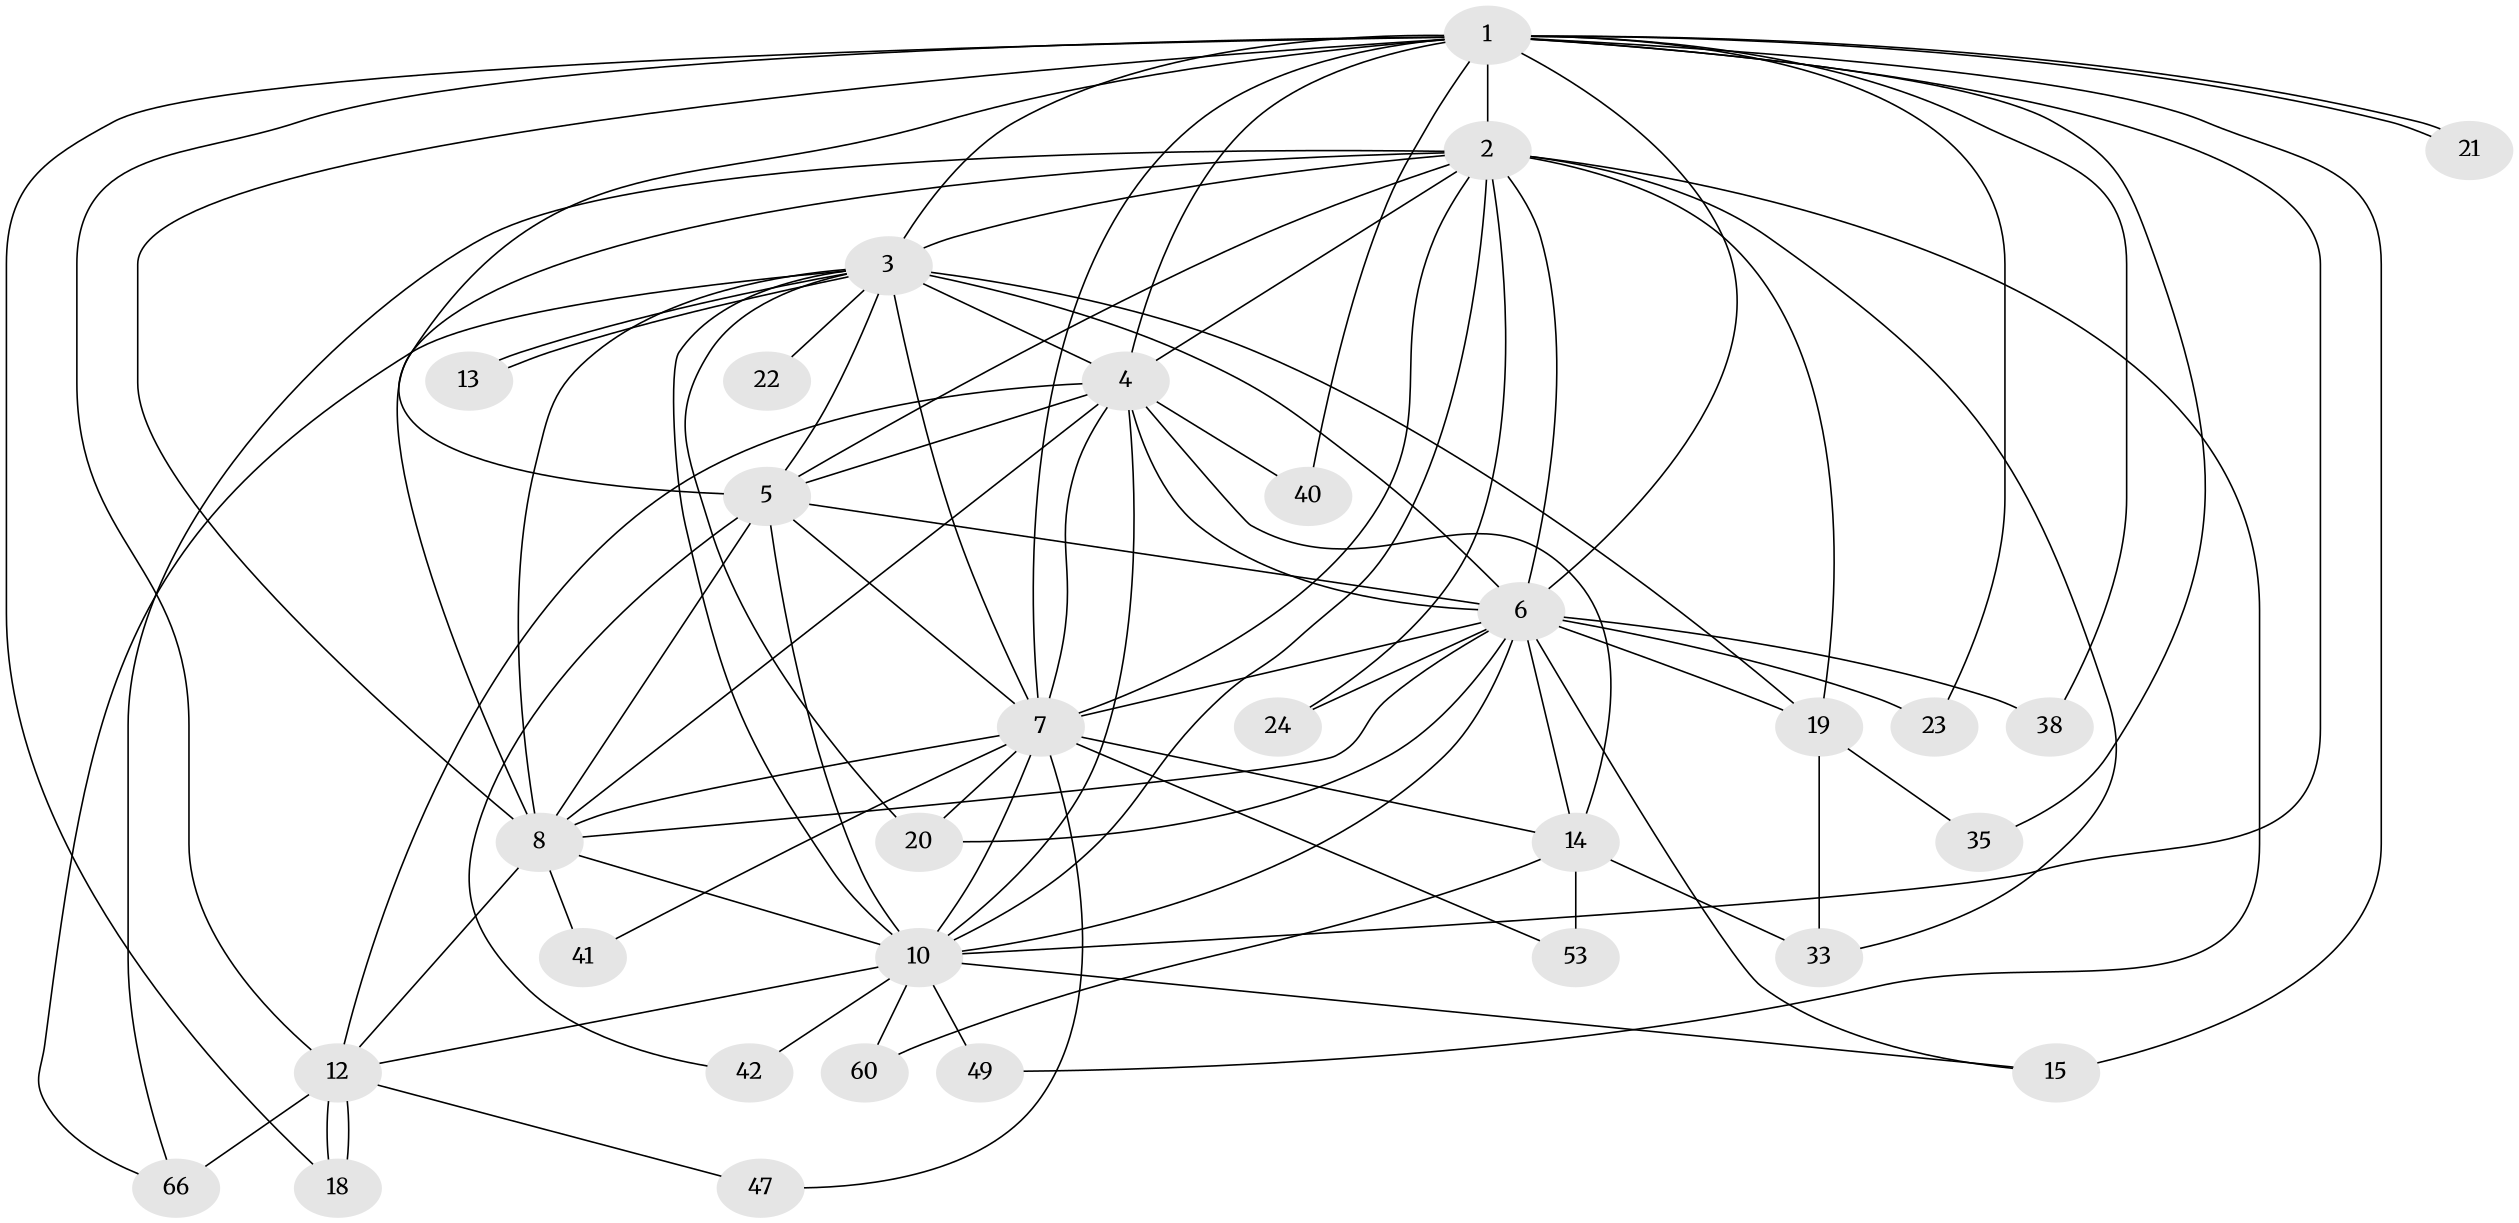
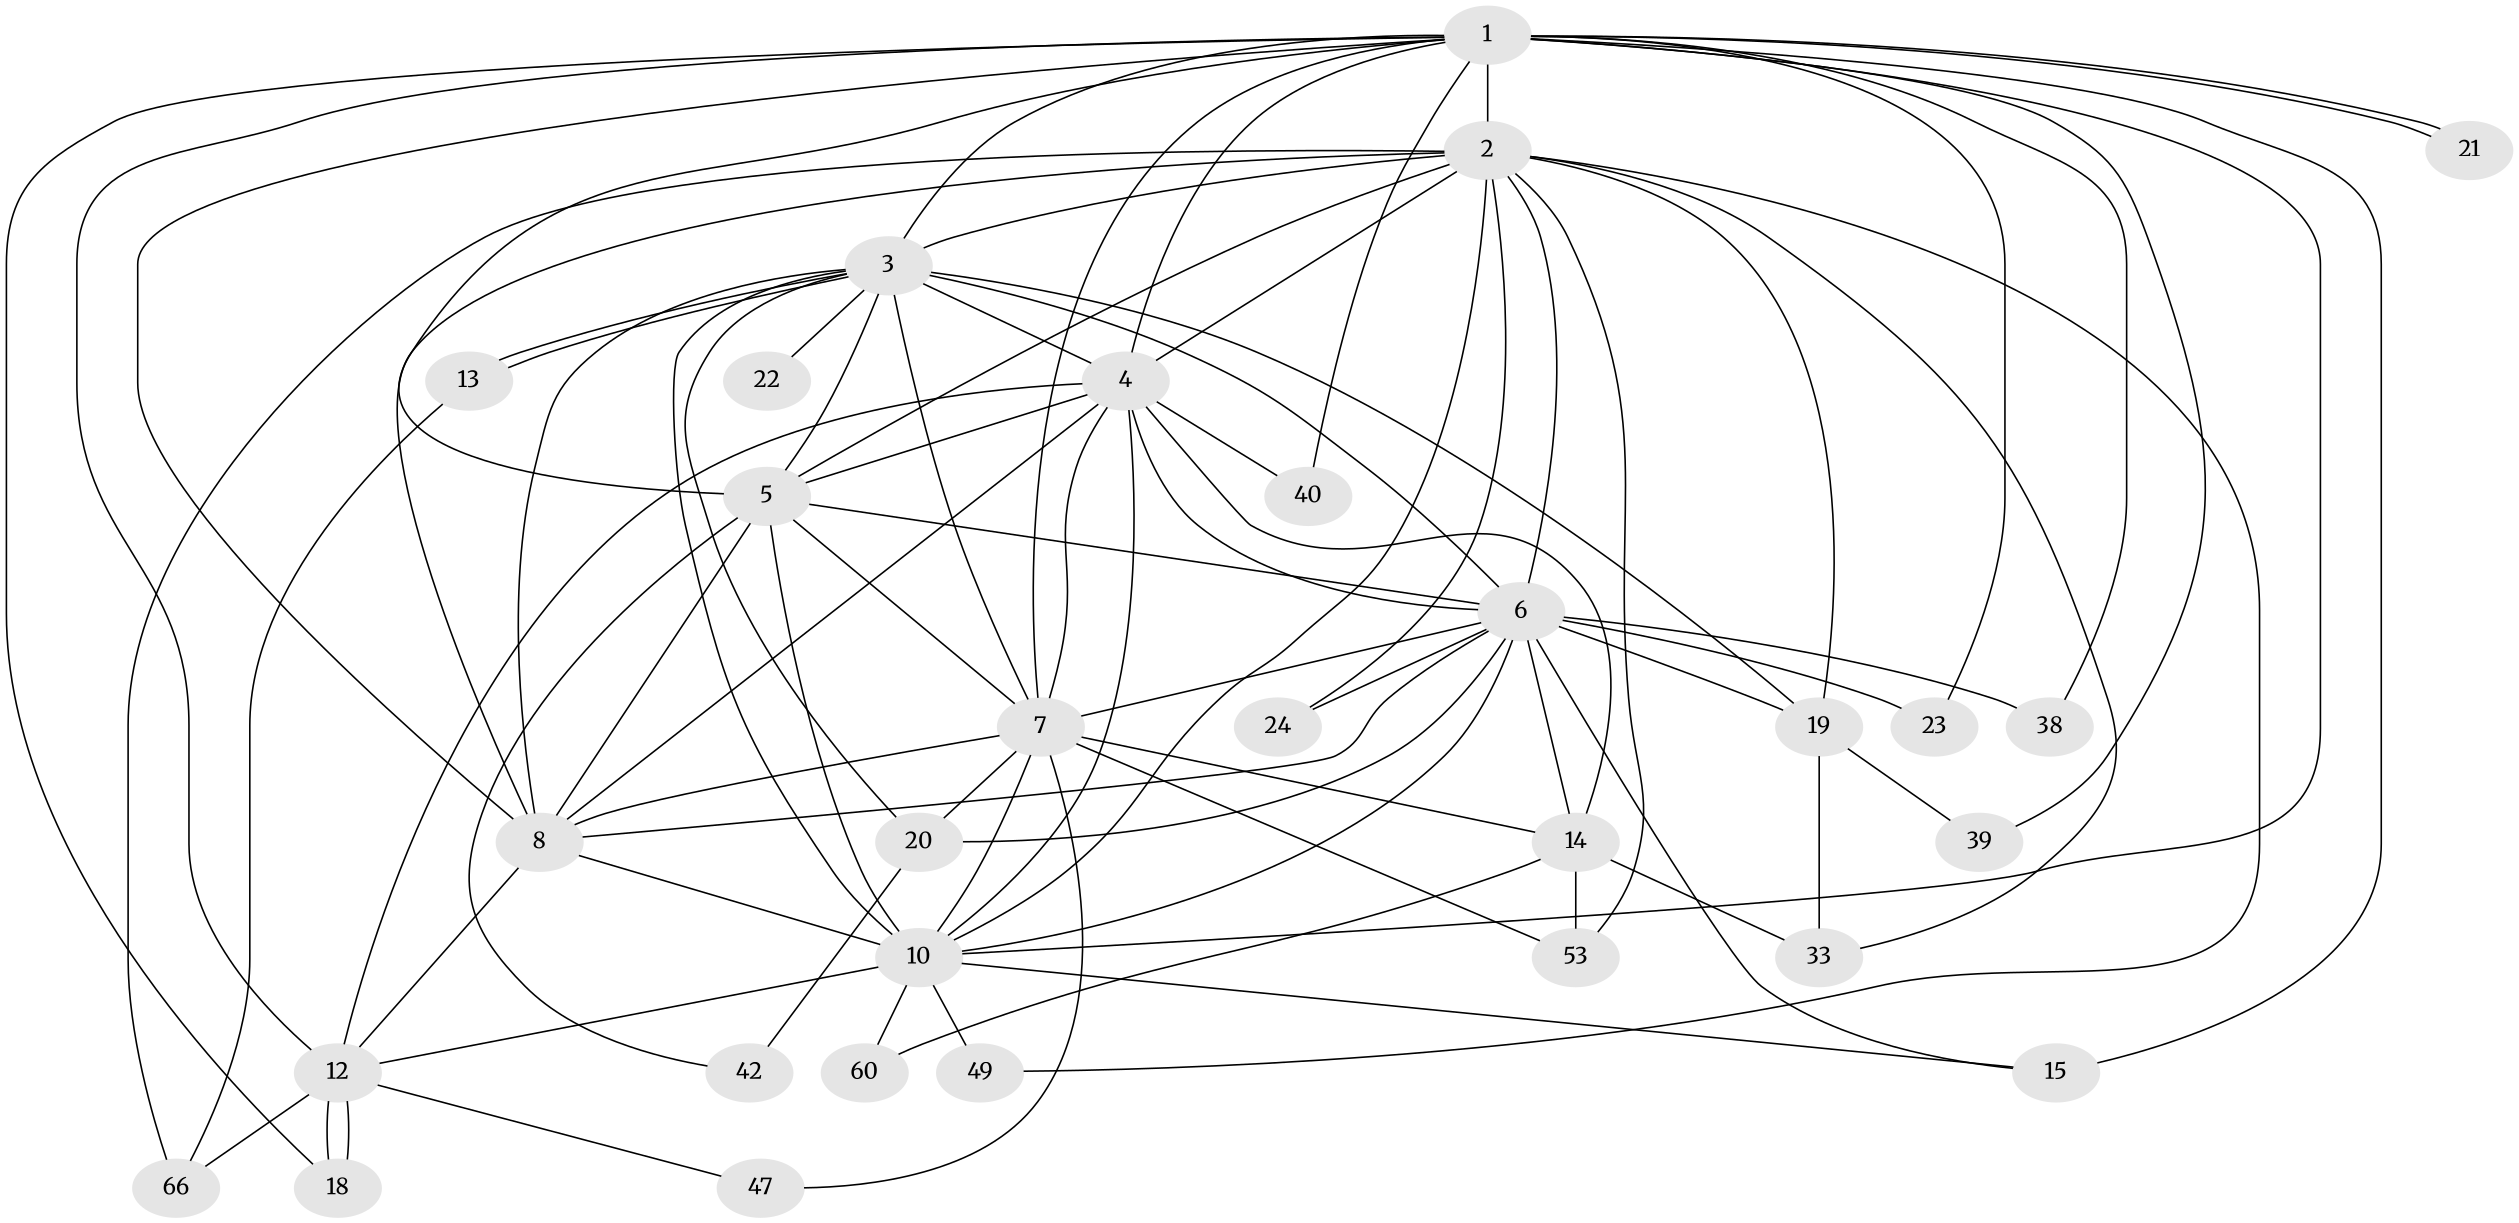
  graph {
    fontname=Merriweather
    node [color=gray90 fontname=Merriweather style=filled]
    edge [fontname=Merriweather]
    1 [super="+34"]
    2
    3 [super="+32"]
    4
    5 [super="+50+28"]
    6 [super="+51+57+9+43+45+11"]
    7
    8 [super="+27"]
    10
    12 [super="+54+52"]
    15 [super="+36"]
    18 [super="+61"]
    21
    23
-   35
+   35 [label=39]
    38
    40
    19 [super="+39"]
    24
    n20 [label=66 super="+44"]
    33 [super="+55"]
    49
    13
    20
    22
    14 [super="+16"]
    42
-   41
    47
    53
    60
    1 -- 2
    1 -- 3 [weight=4]
    1 -- 4
    1 -- 5
-   1 -- 6 [weight=3]
    1 -- 7
    1 -- 8
    1 -- 10
    1 -- 12
    1 -- 15 [weight=2]
    1 -- 18
    1 -- 21
    1 -- 21
    1 -- 23
    1 -- 35
    1 -- 38
    1 -- 40
    2 -- 3
    2 -- 4
    2 -- 5
    2 -- 6 [weight=2]
-   2 -- 7
+   2 -- 53
    2 -- 8
    2 -- 10
    2 -- 19
    2 -- 24
    2 -- n20
    2 -- 33
    2 -- 49
    3 -- 4
    3 -- 5
    3 -- 6 [weight=3]
    3 -- 7
    3 -- 8
    3 -- 10
    3 -- 19
-   3 -- n20
+   13 -- n20
    3 -- 13
    3 -- 13
    3 -- 20
    3 -- 22
    4 -- 5 [weight=2]
    4 -- 6 [weight=2]
    4 -- 7
    4 -- 8 [weight=2]
    4 -- 10
    4 -- 12
    4 -- 40
    4 -- 14
    5 -- 6 [weight=2]
    5 -- 7
    5 -- 8
    5 -- 10 [weight=3]
    5 -- 42
    6 -- 7 [weight=3]
    6 -- 8 [weight=5]
    6 -- 10 [weight=3]
    6 -- 15
    6 -- 23
    6 -- 38
    6 -- 19
    6 -- 24
    6 -- 20
    6 -- 14 [weight=2]
    7 -- 8
    7 -- 10
    7 -- 20
    7 -- 14
-   7 -- 41
    7 -- 47
    7 -- 53
    8 -- 10
    8 -- 12
-   8 -- 41
    10 -- 12
    10 -- 15
    10 -- 49
-   10 -- 42
+   20 -- 42
    10 -- 60
    12 -- 18
    12 -- 18
    12 -- n20
    12 -- 47
    19 -- 35
    19 -- 33
    14 -- 33
    14 -- 53
    14 -- 60
  }
